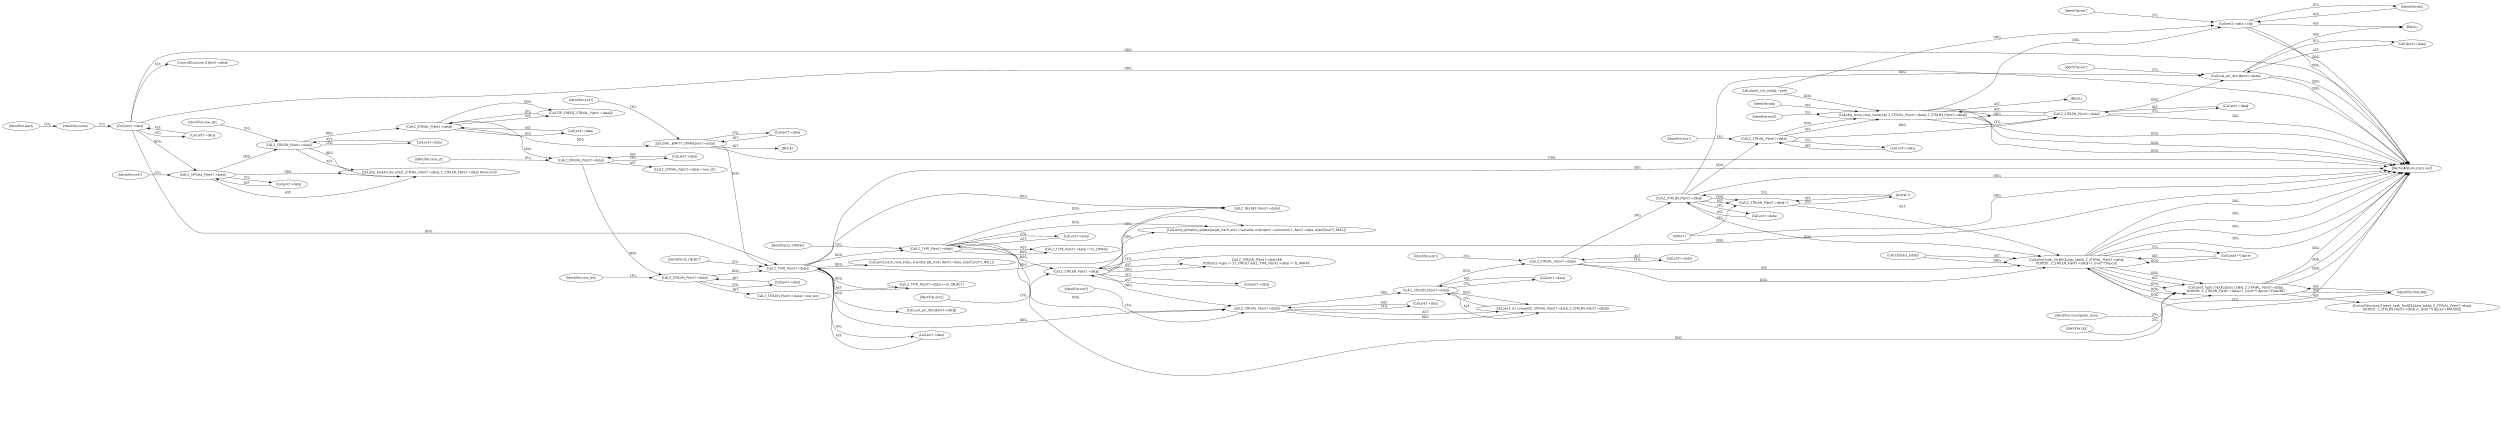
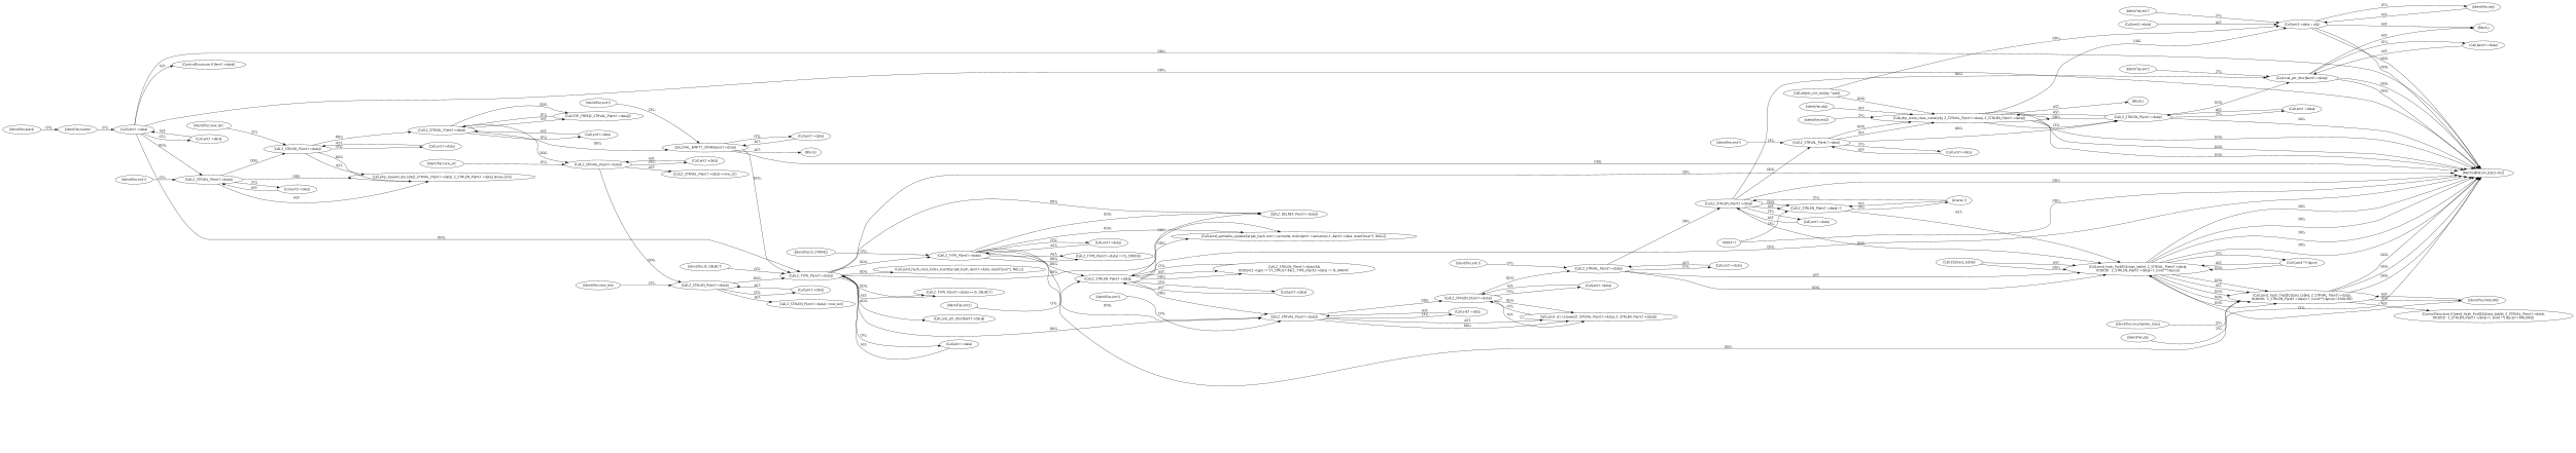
  digraph {
    fontname=Ubuntu
    rankdir=LR
    node [fontname=Ubuntu]
    edge [fontname=Ubuntu]
    n1 [label="(Call,Z_STRVAL_P(ent1->data))"]
    n2 [label="(Call,zend_hash_find(EG(class_table), Z_STRVAL_P(ent1->data),\n\t\t\t\t\t\t\t\t\t\t   Z_STRLEN_P(ent1->data)+1, (void **) &pce))"]
    n3 [label="(Call,Z_STRLEN_P(ent1->data))"]
    n4 [label="(Call,ent1->data)"]
    n5 [label="(MethodReturn,static void)"]
    n6 [label="(Call,zend_hash_find(EG(class_table), Z_STRVAL_P(ent1->data),\n\t\t\t\t\t\t\t\t\t\t   Z_STRLEN_P(ent1->data)+1, (void **) &pce)==FAILURE)"]
    n7 [label="(Call,(void **) &pce)"]
    n8 [label="(Call,Z_STRLEN_P(ent1->data)+1)"]
    n9 [label="(Call,Z_STRVAL_P(ent1->data))"]
    n10 [label="(Call,zval_ptr_dtor(&ent1->data))"]
    n11 [label="(Call,ent1->data)"]
    n12 [label="(Call,Z_STRLEN_P(ent1->data))"]
    n13 [label="(Call,zend_str_tolower(Z_STRVAL_P(ent1->data), Z_STRLEN_P(ent1->data)))"]
    n14 [label="(Call,ent1->data)"]
    n15 [label="(Call,Z_STRVAL_P(ent1->data))"]
    n16 [label="(Call,ent1->data)"]
    n17 [label="(Call,Z_TYPE_P(ent1->data))"]
    n18 [label="(Call,Z_TYPE_P(ent1->data))"]
    n19 [label="(Call,ent1->data)"]
    n20 [label="(Call,zval_ptr_dtor(&ent1->data))"]
    n21 [label="(Call,zend_symtable_update(target_hash, ent1->varname, strlen(ent1->varname)+1, &ent1->data, sizeof(zval *), NULL))"]
    n22 [label="(Call,Z_DELREF_P(ent1->data))"]
    n23 [label="(Call,zend_hash_next_index_insert(target_hash, &ent1->data, sizeof(zval *), NULL))"]
    n24 [label="(Call,Z_TYPE_P(ent1->data) == IS_OBJECT)"]
    n25 [label="(Call,Z_STRLEN_P(ent1->data))"]
    n26 [label="(Call,Z_TYPE_P(ent1->data) == IS_STRING)"]
    n27 [label="(Call,ent1->data)"]
    n28 [label="(Call,ZVAL_EMPTY_STRING(ent1->data))"]
    n29 [label="(Block,)"]
    n30 [label="(Call,ent1->data)"]
    n31 [label="(Call,Z_STRVAL_P(ent1->data))"]
    n32 [label="(Call,Z_STRVAL_P(ent1->data))"]
    n33 [label="(Call,STR_FREE(Z_STRVAL_P(ent1->data)))"]
    n34 [label="(Call,ent1->data)"]
    n35 [label="(Call,Z_STRLEN_P(ent1->data))"]
    n36 [label="(Call,Z_STRVAL_P(ent1->data) = new_str)"]
    n37 [label="(Call,ent1->data)"]
    n38 [label="(Call,Z_STRLEN_P(ent1->data))"]
    n39 [label="(Call,ent1->data)"]
    n40 [label="(Call,php_base64_decode(Z_STRVAL_P(ent1->data), Z_STRLEN_P(ent1->data), &new_len))"]
    n41 [label="(Call,Z_STRVAL_P(ent1->data))"]
    n42 [label="(Call,ent1->data)"]
    n43 [label="(Call,!ent1->data)"]
    n44 [label="(Call,ent1->data)"]
    n45 [label="(ControlStructure,if (!ent1->data))"]
    n46 [label="(Call,ent1->data)"]
    n47 [label="(Call,Z_STRLEN_P(ent1->data) = new_len)"]
    n48 [label="(Call,ent1->data)"]
    n49 [label="(Call,Z_STRLEN_P(ent1->data) &&\n\t\t\t\t\t\tent2->type == ST_STRUCT && Z_TYPE_P(ent2->data) == IS_ARRAY)"]
    n50 [label="(ControlStructure,if (zend_hash_find(EG(class_table), Z_STRVAL_P(ent1->data),\n\t\t\t\t\t\t\t\t\t\t   Z_STRLEN_P(ent1->data)+1, (void **) &pce)==FAILURE))"]
    n51 [label="(Identifier,FAILURE)"]
    n52 [label="(Literal,1)"]
    n53 [label="(Call,php_store_class_name(obj, Z_STRVAL_P(ent1->data), Z_STRLEN_P(ent1->data)))"]
    n54 [label="(Call,Z_STRLEN_P(ent1->data))"]
    n55 [label="(Call,ent1->data)"]
    n56 [label="(Block,)"]
    n57 [label="(Call,&ent1->data)"]
    n58 [label="(Call,ent2->data = obj)"]
    n59 [label="(Block,)"]
    n60 [label="(Call,ent1->data)"]
    n61 [label="(Identifier,obj)"]
    n62 [label="(Identifier,new_len)"]
    n63 [label="(Identifier,stack)"]
    n64 [label="(Identifier,name)"]
    n65 [label="(Identifier,ent1)"]
    n66 [label="(Identifier,ent1)"]
    n67 [label="(Identifier,ent2)"]
    n68 [label="(Identifier,obj)"]
    n69 [label="(Identifier,obj)"]
    n70 [label="(Identifier,ent1)"]
    n71 [label="(Identifier,incomplete_class)"]
    n72 [label="(Identifier,new_str)"]
    n73 [label="(Identifier,IS_STRING)"]
    n74 [label="(Identifier,ent1)"]
    n75 [label="(Identifier,new_len)"]
    n76 [label="(Call,object_init_ex(obj, *pce))"]
    n77 [label="(Identifier,ent1)"]
    n78 [label="(Identifier,ent1)"]
    n79 [label="(Identifier,IS_OBJECT)"]
    n80 [label="(Identifier,ent2)"]
    n81 [label="(Call,EG(class_table))"]
+   n82 [label="(Call,ent2->data)"]
    n83 [label="(Identifier,ent1)"]
    1000411
    n1 -> n2 [label="AST: "]
    n1 -> n2 [label="DDG: "]
    n1 -> n3 [label="DDG: "]
    n1 -> n4 [label="CFG: "]
    n2 -> n5 [label="DDG: "]
    n2 -> n5 [label="DDG: "]
    n2 -> n5 [label="DDG: "]
    n2 -> n5 [label="DDG: "]
    n2 -> n6 [label="AST: "]
    n2 -> n6 [label="DDG: "]
    n2 -> n6 [label="DDG: "]
    n2 -> n6 [label="DDG: "]
    n2 -> n6 [label="DDG: "]
    n2 -> n7 [label="CFG: "]
    n3 -> n2 [label="DDG: "]
    n3 -> n5 [label="DDG: "]
    n3 -> n8 [label="AST: "]
    n3 -> n8 [label="DDG: "]
    n3 -> n9 [label="DDG: "]
    n3 -> n10 [label="DDG: "]
    n3 -> n11 [label="CFG: "]
    n4 -> n1 [label="AST: "]
    n6 -> n5 [label="DDG: "]
    n6 -> n5 [label="DDG: "]
    n6 -> n5 [label="DDG: "]
    n6 -> n50 [label="AST: "]
    n6 -> n51 [label="CFG: "]
    n7 -> n2 [label="AST: "]
    n7 -> n2 [label="DDG: "]
    n8 -> n2 [label="AST: "]
    n8 -> n52 [label="CFG: "]
    n9 -> n53 [label="AST: "]
    n9 -> n53 [label="DDG: "]
    n9 -> n54 [label="DDG: "]
    n9 -> n55 [label="CFG: "]
    n10 -> n5 [label="DDG: "]
    n10 -> n5 [label="DDG: "]
    n10 -> n56 [label="AST: "]
    n10 -> n57 [label="CFG: "]
    n11 -> n3 [label="AST: "]
    n12 -> n1 [label="DDG: "]
    n12 -> n13 [label="AST: "]
    n12 -> n13 [label="DDG: "]
    n12 -> n14 [label="CFG: "]
    n13 -> n12 [label="CFG: "]
    n14 -> n12 [label="AST: "]
    n15 -> n12 [label="DDG: "]
    n15 -> n13 [label="AST: "]
    n15 -> n13 [label="DDG: "]
    n15 -> n16 [label="CFG: "]
    n16 -> n15 [label="AST: "]
    n17 -> n5 [label="DDG: "]
    n17 -> n15 [label="DDG: "]
    n17 -> n18 [label="DDG: "]
    n17 -> n19 [label="CFG: "]
    n17 -> n20 [label="DDG: "]
    n17 -> n21 [label="DDG: "]
    n17 -> n22 [label="DDG: "]
    n17 -> n23 [label="DDG: "]
    n17 -> n24 [label="AST: "]
    n17 -> n24 [label="DDG: "]
    n18 -> n5 [label="DDG: "]
    n18 -> n15 [label="DDG: "]
    n18 -> n21 [label="DDG: "]
    n18 -> n22 [label="DDG: "]
    n18 -> n25 [label="DDG: "]
    n18 -> n26 [label="AST: "]
    n18 -> n26 [label="DDG: "]
    n18 -> n27 [label="CFG: "]
    n19 -> n17 [label="AST: "]
    n25 -> n5 [label="DDG: "]
    n25 -> n15 [label="DDG: "]
    n25 -> n21 [label="DDG: "]
    n25 -> n22 [label="DDG: "]
    n25 -> n48 [label="CFG: "]
    n25 -> n49 [label="AST: "]
    n25 -> n49 [label="DDG: "]
    n27 -> n18 [label="AST: "]
    n28 -> n5 [label="DDG: "]
    n28 -> n17 [label="DDG: "]
    n28 -> n29 [label="AST: "]
    n28 -> n30 [label="CFG: "]
    n30 -> n28 [label="AST: "]
    n31 -> n28 [label="DDG: "]
    n31 -> n32 [label="DDG: "]
    n31 -> n33 [label="AST: "]
    n31 -> n33 [label="DDG: "]
    n31 -> n34 [label="CFG: "]
    n32 -> n35 [label="DDG: "]
    n32 -> n36 [label="AST: "]
    n32 -> n37 [label="CFG: "]
    n33 -> n31 [label="CFG: "]
    n34 -> n31 [label="AST: "]
    n35 -> n17 [label="DDG: "]
    n35 -> n46 [label="CFG: "]
    n35 -> n47 [label="AST: "]
    n37 -> n32 [label="AST: "]
    n38 -> n31 [label="DDG: "]
    n38 -> n39 [label="CFG: "]
    n38 -> n40 [label="AST: "]
    n38 -> n40 [label="DDG: "]
    n39 -> n38 [label="AST: "]
    n41 -> n38 [label="DDG: "]
    n41 -> n40 [label="AST: "]
    n41 -> n40 [label="DDG: "]
    n41 -> n42 [label="CFG: "]
    n42 -> n41 [label="AST: "]
    n43 -> n5 [label="DDG: "]
    n43 -> n5 [label="DDG: "]
    n43 -> n17 [label="DDG: "]
    n43 -> n41 [label="DDG: "]
    n43 -> n44 [label="CFG: "]
    n43 -> n45 [label="AST: "]
    n44 -> n43 [label="AST: "]
    n46 -> n35 [label="AST: "]
    n48 -> n25 [label="AST: "]
    n49 -> n25 [label="CFG: "]
    n51 -> n2 [label="CFG: "]
    n51 -> n6 [label="AST: "]
    n52 -> n3 [label="CFG: "]
    n52 -> n8 [label="AST: "]
    n53 -> n5 [label="DDG: "]
    n53 -> n5 [label="DDG: "]
    n53 -> n5 [label="DDG: "]
    n53 -> n54 [label="CFG: "]
    n53 -> n58 [label="DDG: "]
    n53 -> n59 [label="AST: "]
    n54 -> n5 [label="DDG: "]
    n54 -> n10 [label="DDG: "]
    n54 -> n53 [label="AST: "]
    n54 -> n53 [label="DDG: "]
    n54 -> n60 [label="CFG: "]
    n55 -> n9 [label="AST: "]
    n57 -> n10 [label="AST: "]
    n58 -> n5 [label="DDG: "]
    n58 -> n5 [label="DDG: "]
    n58 -> n56 [label="AST: "]
    n58 -> n61 [label="CFG: "]
    n60 -> n54 [label="AST: "]
    n61 -> n58 [label="AST: "]
    n62 -> n35 [label="CFG: "]
    n63 -> n64 [label="CFG: "]
    n64 -> n43 [label="CFG: "]
    n65 -> n9 [label="CFG: "]
    n66 -> n58 [label="CFG: "]
    n67 -> n25 [label="CFG: "]
    n68 -> n6 [label="CFG: "]
    n69 -> n53 [label="AST: "]
    n70 -> n28 [label="CFG: "]
    n71 -> n6 [label="CFG: "]
    n72 -> n32 [label="CFG: "]
    n73 -> n18 [label="CFG: "]
    n74 -> n1 [label="CFG: "]
    n75 -> n38 [label="CFG: "]
    n76 -> n53 [label="DDG: "]
    n76 -> n58 [label="DDG: "]
    n77 -> n10 [label="CFG: "]
    n78 -> n41 [label="CFG: "]
    n79 -> n17 [label="CFG: "]
    n80 -> n53 [label="CFG: "]
    n81 -> n2 [label="AST: "]
    n81 -> n2 [label="DDG: "]
+   n82 -> n58 [label="AST: "]
    n83 -> n15 [label="CFG: "]
    1000411 -> n5 [label="DDG: "]
    1000411 -> n8 [label="CFG: "]
  }
